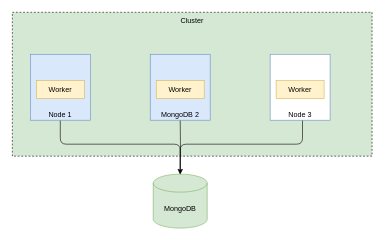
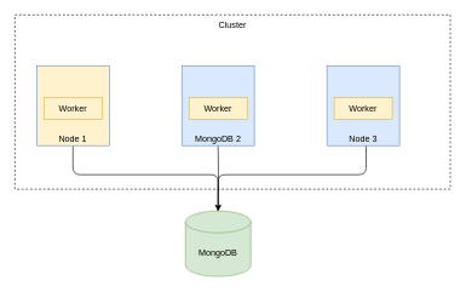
  <mxCell id="0" />
  <mxCell id="1" parent="0" />
- <mxCell id="2" value="Cluster" style="rounded=0;whiteSpace=wrap;html=1;dashed=1;verticalAlign=top;fillColor=#d5e8d4;" parent="1" vertex="1"><mxGeometry x="20" y="20" width="600" height="240" as="geometry" /></mxCell>
+ <mxCell id="2" value="Cluster" style="rounded=0;whiteSpace=wrap;html=1;dashed=1;verticalAlign=top;" parent="1" vertex="1"><mxGeometry x="20" y="20" width="600" height="240" as="geometry" /></mxCell>
  <mxCell id="3" style="edgeStyle=orthogonalEdgeStyle;rounded=1;orthogonalLoop=1;jettySize=auto;html=1;entryX=0.5;entryY=0;entryDx=0;entryDy=0;entryPerimeter=0;exitX=0.5;exitY=1;exitDx=0;exitDy=0;endArrow=open;" parent="1" source="4" target="7" edge="1"><mxGeometry relative="1" as="geometry"><Array as="points"><mxPoint x="100" y="240" /><mxPoint x="300" y="240" /></Array></mxGeometry></mxCell>
- <mxCell id="4" value="Node 1" style="rounded=0;whiteSpace=wrap;html=1;verticalAlign=bottom;fillColor=#dae8fc;strokeColor=#6c8ebf;" parent="1" vertex="1"><mxGeometry x="50" y="90" width="100" height="110" as="geometry" /></mxCell>
+ <mxCell id="4" value="Node 1" style="rounded=0;whiteSpace=wrap;html=1;verticalAlign=bottom;fillColor=#fff2cc;strokeColor=#6c8ebf;" parent="1" vertex="1"><mxGeometry x="50" y="90" width="100" height="110" as="geometry" /></mxCell>
  <mxCell id="5" style="edgeStyle=orthogonalEdgeStyle;rounded=1;orthogonalLoop=1;jettySize=auto;html=1;entryX=0.5;entryY=0;entryDx=0;entryDy=0;entryPerimeter=0;" parent="1" target="7" edge="1"><mxGeometry relative="1" as="geometry"><mxPoint x="300" y="200" as="sourcePoint" /></mxGeometry></mxCell>
  <mxCell id="6" style="edgeStyle=orthogonalEdgeStyle;rounded=1;orthogonalLoop=1;jettySize=auto;html=1;" parent="1" edge="1"><mxGeometry relative="1" as="geometry"><mxPoint x="300" y="310" as="targetPoint" /><mxPoint x="504" y="200" as="sourcePoint" /><Array as="points"><mxPoint x="504" y="240" /><mxPoint x="300" y="240" /></Array></mxGeometry></mxCell>
  <mxCell id="7" value="MongoDB" style="shape=cylinder3;whiteSpace=wrap;html=1;boundedLbl=1;backgroundOutline=1;size=15;fillColor=#d5e8d4;strokeColor=#82b366;" parent="1" vertex="1"><mxGeometry x="255" y="290" width="90" height="90" as="geometry" /></mxCell>
  <mxCell id="8" value="Worker" style="rounded=0;whiteSpace=wrap;html=1;fillColor=#fff2cc;strokeColor=#d6b656;" parent="1" vertex="1"><mxGeometry x="60" y="134" width="80" height="30" as="geometry" /></mxCell>
  <mxCell id="9" value="MongoDB 2" style="rounded=0;whiteSpace=wrap;html=1;verticalAlign=bottom;fillColor=#dae8fc;strokeColor=#6c8ebf;" parent="1" vertex="1"><mxGeometry x="250" y="90" width="100" height="110" as="geometry" /></mxCell>
  <mxCell id="10" value="Worker" style="rounded=0;whiteSpace=wrap;html=1;fillColor=#fff2cc;strokeColor=#d6b656;" parent="1" vertex="1"><mxGeometry x="260" y="134" width="80" height="30" as="geometry" /></mxCell>
- <mxCell id="11" value="Node 3" style="rounded=0;whiteSpace=wrap;html=1;verticalAlign=bottom;fillColor=#ffffff;strokeColor=#6c8ebf;" parent="1" vertex="1"><mxGeometry x="450" y="90" width="100" height="110" as="geometry" /></mxCell>
+ <mxCell id="11" value="Node 3" style="rounded=0;whiteSpace=wrap;html=1;verticalAlign=bottom;fillColor=#dae8fc;strokeColor=#6c8ebf;" parent="1" vertex="1"><mxGeometry x="450" y="90" width="100" height="110" as="geometry" /></mxCell>
  <mxCell id="12" value="Worker" style="rounded=0;whiteSpace=wrap;html=1;fillColor=#fff2cc;strokeColor=#d6b656;" parent="1" vertex="1"><mxGeometry x="460" y="134" width="80" height="30" as="geometry" /></mxCell>
